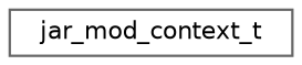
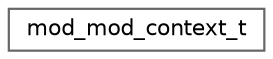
  digraph {
    rankdir=LR
-   n1 [color=grey40 fillcolor=white fontname=Helvetica fontsize=10 height=0.2 label=jar_mod_context_t shape=box style=filled width=0.4]
+   n1 [color=grey40 fillcolor=white fontname=Helvetica fontsize=10 height=0.2 label=mod_mod_context_t shape=box style=filled width=0.4]
  }
